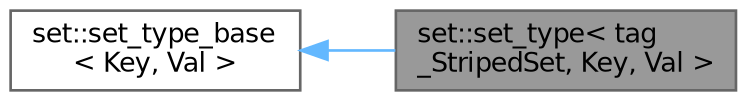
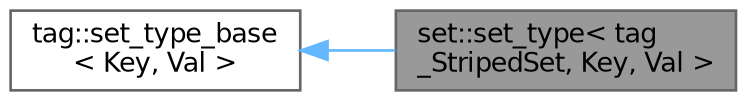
  digraph {
    rankdir=LR
    node [color=gray40 fontname=Helvetica fontsize=10 shape=box style=filled]
    n1 [fillcolor=grey60 fontcolor=black height=0.2 label="set::set_type\< tag\l_StripedSet, Key, Val \>" width=0.4]
-   n2 [fillcolor=white height=0.2 label="set::set_type_base\l\< Key, Val \>" width=0.4]
+   n2 [fillcolor=white height=0.2 label="tag::set_type_base\l\< Key, Val \>" width=0.4]
    n2 -> n1 [color=steelblue1 dir=back fontname=Helvetica fontsize=10 labelfontname=Helvetica labelfontsize=10 style=solid]
  }
